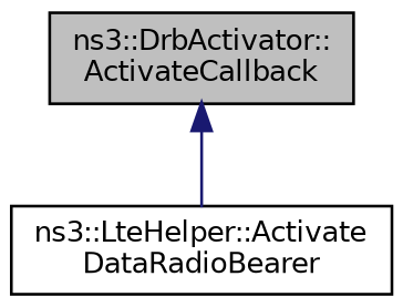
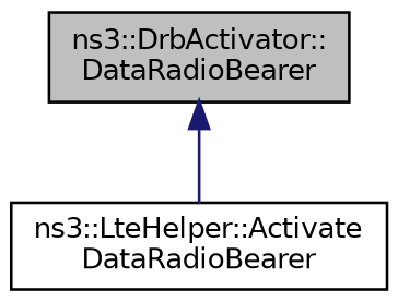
  digraph {
    rankdir=TB
    node [color=black fontname=Helvetica fontsize=10 shape=record style=filled]
-   n1 [fillcolor=grey75 fontcolor=black height=0.2 label="ns3::DrbActivator::\lActivateCallback" width=0.4]
+   n1 [fillcolor=grey75 fontcolor=black height=0.2 label="ns3::DrbActivator::\lDataRadioBearer" width=0.4]
    n2 [fillcolor=white height=0.2 label="ns3::LteHelper::Activate\lDataRadioBearer" width=0.4]
    n1 -> n2 [color=midnightblue dir=back fontname=Helvetica fontsize=10 labelfontname=Helvetica labelfontsize=10 style=solid]
  }
